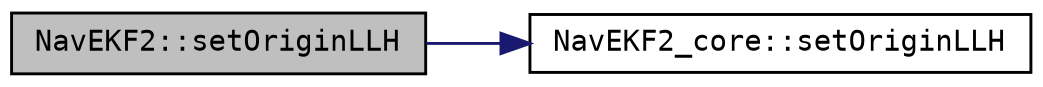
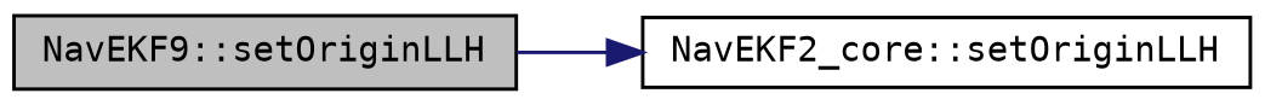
  digraph {
    rankdir=LR
    fontname="DejaVu Sans Mono"
    node [color=black fontname="DejaVu Sans Mono" fontsize=10 shape=record style=filled]
-   n1 [fillcolor=grey75 fontcolor=black height=0.2 label="NavEKF2::setOriginLLH" width=0.4]
+   n1 [fillcolor=grey75 fontcolor=black height=0.2 label="NavEKF9::setOriginLLH" width=0.4]
    n2 [fillcolor=white height=0.2 label="NavEKF2_core::setOriginLLH" width=0.4]
    n1 -> n2 [color=midnightblue fontname="DejaVu Sans Mono" fontsize=10 labelfontname=Helvetica labelfontsize=10 style=solid]
  }
